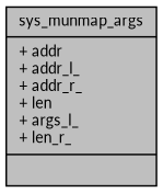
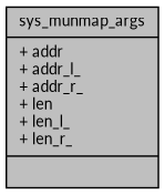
  digraph {
    fontname=Lato
-   n1 [color=black fillcolor=grey75 fontcolor=black fontname=Lato fontsize=10 height=0.2 label="{sys_munmap_args\n|+ addr\l+ addr_l_\l+ addr_r_\l+ len\l+ args_l_\l+ len_r_\l|}" shape=record style=filled width=0.4]
+   n1 [color=black fillcolor=grey75 fontcolor=black fontname=Lato fontsize=10 height=0.2 label="{sys_munmap_args\n|+ addr\l+ addr_l_\l+ addr_r_\l+ len\l+ len_l_\l+ len_r_\l|}" shape=record style=filled width=0.4]
  }
